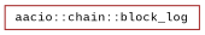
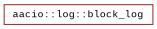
  digraph {
    rankdir=TB
    fontname="Liberation Mono"
-   n1 [color=brown fillcolor=white fontname="Liberation Mono" fontsize=10 height=0.2 label="aacio::chain::block_log" shape=record style=filled width=0.4]
+   n1 [color=brown fillcolor=white fontname="Liberation Mono" fontsize=10 height=0.2 label="aacio::log::block_log" shape=record style=filled width=0.4]
  }
